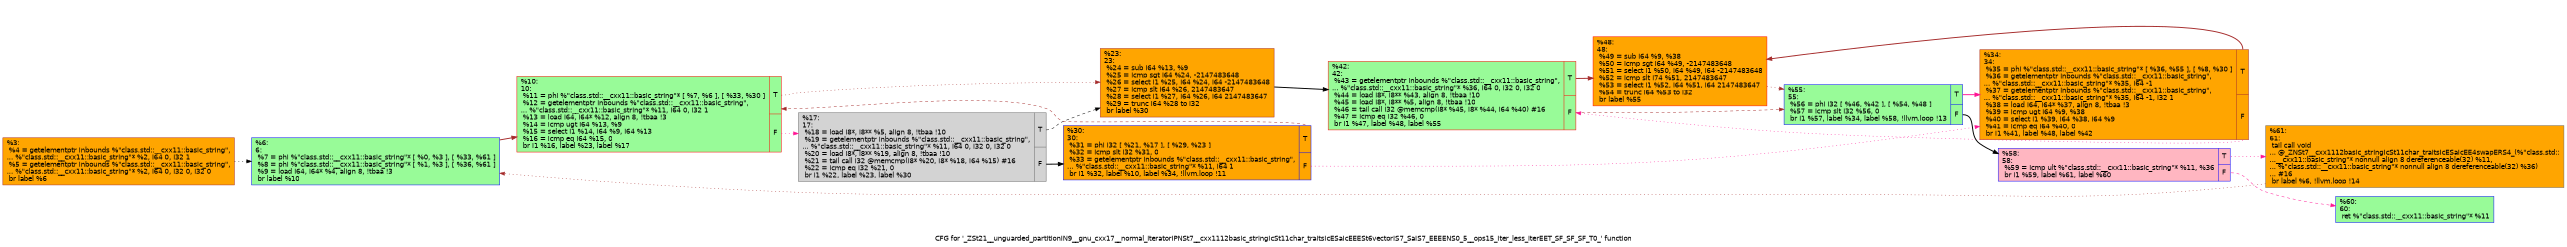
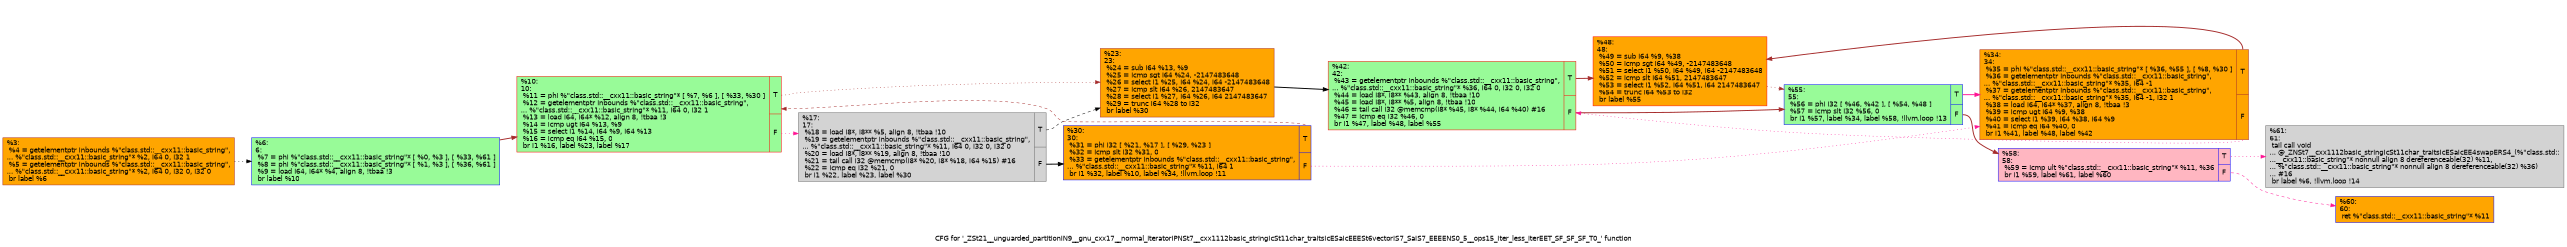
  digraph {
    fontname="DejaVu Sans"
    label="CFG for '_ZSt21__unguarded_partitionIN9__gnu_cxx17__normal_iteratorIPNSt7__cxx1112basic_stringIcSt11char_traitsIcESaIcEEESt6vectorIS7_SaIS7_EEEENS0_5__ops15_Iter_less_iterEET_SF_SF_SF_T0_' function"
    rankdir=LR
    node [color=blue fillcolor=orange fontname="DejaVu Sans" shape=record style=filled]
    edge [color=brown fontname="DejaVu Sans" style=dotted tailport=s0]
    n1 [color=brown label="{%3:\l  %4 = getelementptr inbounds %\"class.std::__cxx11::basic_string\",\l... %\"class.std::__cxx11::basic_string\"* %2, i64 0, i32 1\l  %5 = getelementptr inbounds %\"class.std::__cxx11::basic_string\",\l... %\"class.std::__cxx11::basic_string\"* %2, i64 0, i32 0, i32 0\l  br label %6\l}"]
    n2 [fillcolor=palegreen label="{%6:\l6:                                                \l  %7 = phi %\"class.std::__cxx11::basic_string\"* [ %0, %3 ], [ %33, %61 ]\l  %8 = phi %\"class.std::__cxx11::basic_string\"* [ %1, %3 ], [ %36, %61 ]\l  %9 = load i64, i64* %4, align 8, !tbaa !3\l  br label %10\l}"]
    n3 [color=red fillcolor=palegreen label="{%10:\l10:                                               \l  %11 = phi %\"class.std::__cxx11::basic_string\"* [ %7, %6 ], [ %33, %30 ]\l  %12 = getelementptr inbounds %\"class.std::__cxx11::basic_string\",\l... %\"class.std::__cxx11::basic_string\"* %11, i64 0, i32 1\l  %13 = load i64, i64* %12, align 8, !tbaa !3\l  %14 = icmp ugt i64 %13, %9\l  %15 = select i1 %14, i64 %9, i64 %13\l  %16 = icmp eq i64 %15, 0\l  br i1 %16, label %23, label %17\l|{<s0>T|<s1>F}}"]
    n4 [color=brown label="{%23:\l23:                                               \l  %24 = sub i64 %13, %9\l  %25 = icmp sgt i64 %24, -2147483648\l  %26 = select i1 %25, i64 %24, i64 -2147483648\l  %27 = icmp slt i64 %26, 2147483647\l  %28 = select i1 %27, i64 %26, i64 2147483647\l  %29 = trunc i64 %28 to i32\l  br label %30\l}"]
    n5 [color=gray40 fillcolor=lightgrey label="{%17:\l17:                                               \l  %18 = load i8*, i8** %5, align 8, !tbaa !10\l  %19 = getelementptr inbounds %\"class.std::__cxx11::basic_string\",\l... %\"class.std::__cxx11::basic_string\"* %11, i64 0, i32 0, i32 0\l  %20 = load i8*, i8** %19, align 8, !tbaa !10\l  %21 = tail call i32 @memcmp(i8* %20, i8* %18, i64 %15) #16\l  %22 = icmp eq i32 %21, 0\l  br i1 %22, label %23, label %30\l|{<s0>T|<s1>F}}"]
    n6 [color=red fillcolor=palegreen label="{%42:\l42:                                               \l  %43 = getelementptr inbounds %\"class.std::__cxx11::basic_string\",\l... %\"class.std::__cxx11::basic_string\"* %36, i64 0, i32 0, i32 0\l  %44 = load i8*, i8** %43, align 8, !tbaa !10\l  %45 = load i8*, i8** %5, align 8, !tbaa !10\l  %46 = tail call i32 @memcmp(i8* %45, i8* %44, i64 %40) #16\l  %47 = icmp eq i32 %46, 0\l  br i1 %47, label %48, label %55\l|{<s0>T|<s1>F}}"]
    n7 [label="{%30:\l30:                                               \l  %31 = phi i32 [ %21, %17 ], [ %29, %23 ]\l  %32 = icmp slt i32 %31, 0\l  %33 = getelementptr inbounds %\"class.std::__cxx11::basic_string\",\l... %\"class.std::__cxx11::basic_string\"* %11, i64 1\l  br i1 %32, label %10, label %34, !llvm.loop !11\l|{<s0>T|<s1>F}}"]
    n8 [color=brown label="{%34:\l34:                                               \l  %35 = phi %\"class.std::__cxx11::basic_string\"* [ %36, %55 ], [ %8, %30 ]\l  %36 = getelementptr inbounds %\"class.std::__cxx11::basic_string\",\l... %\"class.std::__cxx11::basic_string\"* %35, i64 -1\l  %37 = getelementptr inbounds %\"class.std::__cxx11::basic_string\",\l... %\"class.std::__cxx11::basic_string\"* %35, i64 -1, i32 1\l  %38 = load i64, i64* %37, align 8, !tbaa !3\l  %39 = icmp ugt i64 %9, %38\l  %40 = select i1 %39, i64 %38, i64 %9\l  %41 = icmp eq i64 %40, 0\l  br i1 %41, label %48, label %42\l|{<s0>T|<s1>F}}"]
-   n9 [color=red label="{%48:\l48:                                               \l  %49 = sub i64 %9, %38\l  %50 = icmp sgt i64 %49, -2147483648\l  %51 = select i1 %50, i64 %49, i64 -2147483648\l  %52 = icmp slt i74 %51, 2147483647\l  %53 = select i1 %52, i64 %51, i64 2147483647\l  %54 = trunc i64 %53 to i32\l  br label %55\l}"]
+   n9 [color=red label="{%48:\l48:                                               \l  %49 = sub i64 %9, %38\l  %50 = icmp sgt i64 %49, -2147483648\l  %51 = select i1 %50, i64 %49, i64 -2147483648\l  %52 = icmp slt i64 %51, 2147483647\l  %53 = select i1 %52, i64 %51, i64 2147483647\l  %54 = trunc i64 %53 to i32\l  br label %55\l}"]
    n10 [fillcolor=palegreen label="{%55:\l55:                                               \l  %56 = phi i32 [ %46, %42 ], [ %54, %48 ]\l  %57 = icmp slt i32 %56, 0\l  br i1 %57, label %34, label %58, !llvm.loop !13\l|{<s0>T|<s1>F}}"]
    n11 [fillcolor=lightpink label="{%58:\l58:                                               \l  %59 = icmp ult %\"class.std::__cxx11::basic_string\"* %11, %36\l  br i1 %59, label %61, label %60\l|{<s0>T|<s1>F}}"]
-   n12 [color=gray40 label="{%61:\l61:                                               \l  tail call void\l... @_ZNSt7__cxx1112basic_stringIcSt11char_traitsIcESaIcEE4swapERS4_(%\"class.std::\l...__cxx11::basic_string\"* nonnull align 8 dereferenceable(32) %11,\l... %\"class.std::__cxx11::basic_string\"* nonnull align 8 dereferenceable(32) %36)\l... #16\l  br label %6, !llvm.loop !14\l}"]
-   n13 [fillcolor=palegreen label="{%60:\l60:                                               \l  ret %\"class.std::__cxx11::basic_string\"* %11\l}"]
+   n12 [color=gray40 fillcolor=lightgrey label="{%61:\l61:                                               \l  tail call void\l... @_ZNSt7__cxx1112basic_stringIcSt11char_traitsIcESaIcEE4swapERS4_(%\"class.std::\l...__cxx11::basic_string\"* nonnull align 8 dereferenceable(32) %11,\l... %\"class.std::__cxx11::basic_string\"* nonnull align 8 dereferenceable(32) %36)\l... #16\l  br label %6, !llvm.loop !14\l}"]
+   n13 [label="{%60:\l60:                                               \l  ret %\"class.std::__cxx11::basic_string\"* %11\l}"]
    n1 -> n2 [color=black]
    n2 -> n3 [style=bold]
    n3 -> n4
    n3 -> n5 [color=deeppink tailport=s1]
    n4 -> n6 [color=black style=bold]
    n5 -> n4 [color=black style=dashed]
    n5 -> n7 [color=black style=bold tailport=s1]
    n6 -> n9 [style=bold]
-   n6 -> n10 [style=dashed tailport=s1]
+   n6 -> n10 [style=bold tailport=s1]
    n7 -> n3 [style=dashed]
    n7 -> n8 [color=deeppink tailport=s1]
    n8 -> n6 [color=deeppink tailport=s1]
    n8 -> n9 [style=bold]
    n9 -> n10
    n10 -> n8 [color=deeppink style=bold]
-   n10 -> n11 [color=black style=bold tailport=s1]
+   n10 -> n11 [style=bold tailport=s1]
    n11 -> n12 [color=deeppink]
    n11 -> n13 [color=deeppink style=dashed tailport=s1]
-   n12 -> n2
  }
